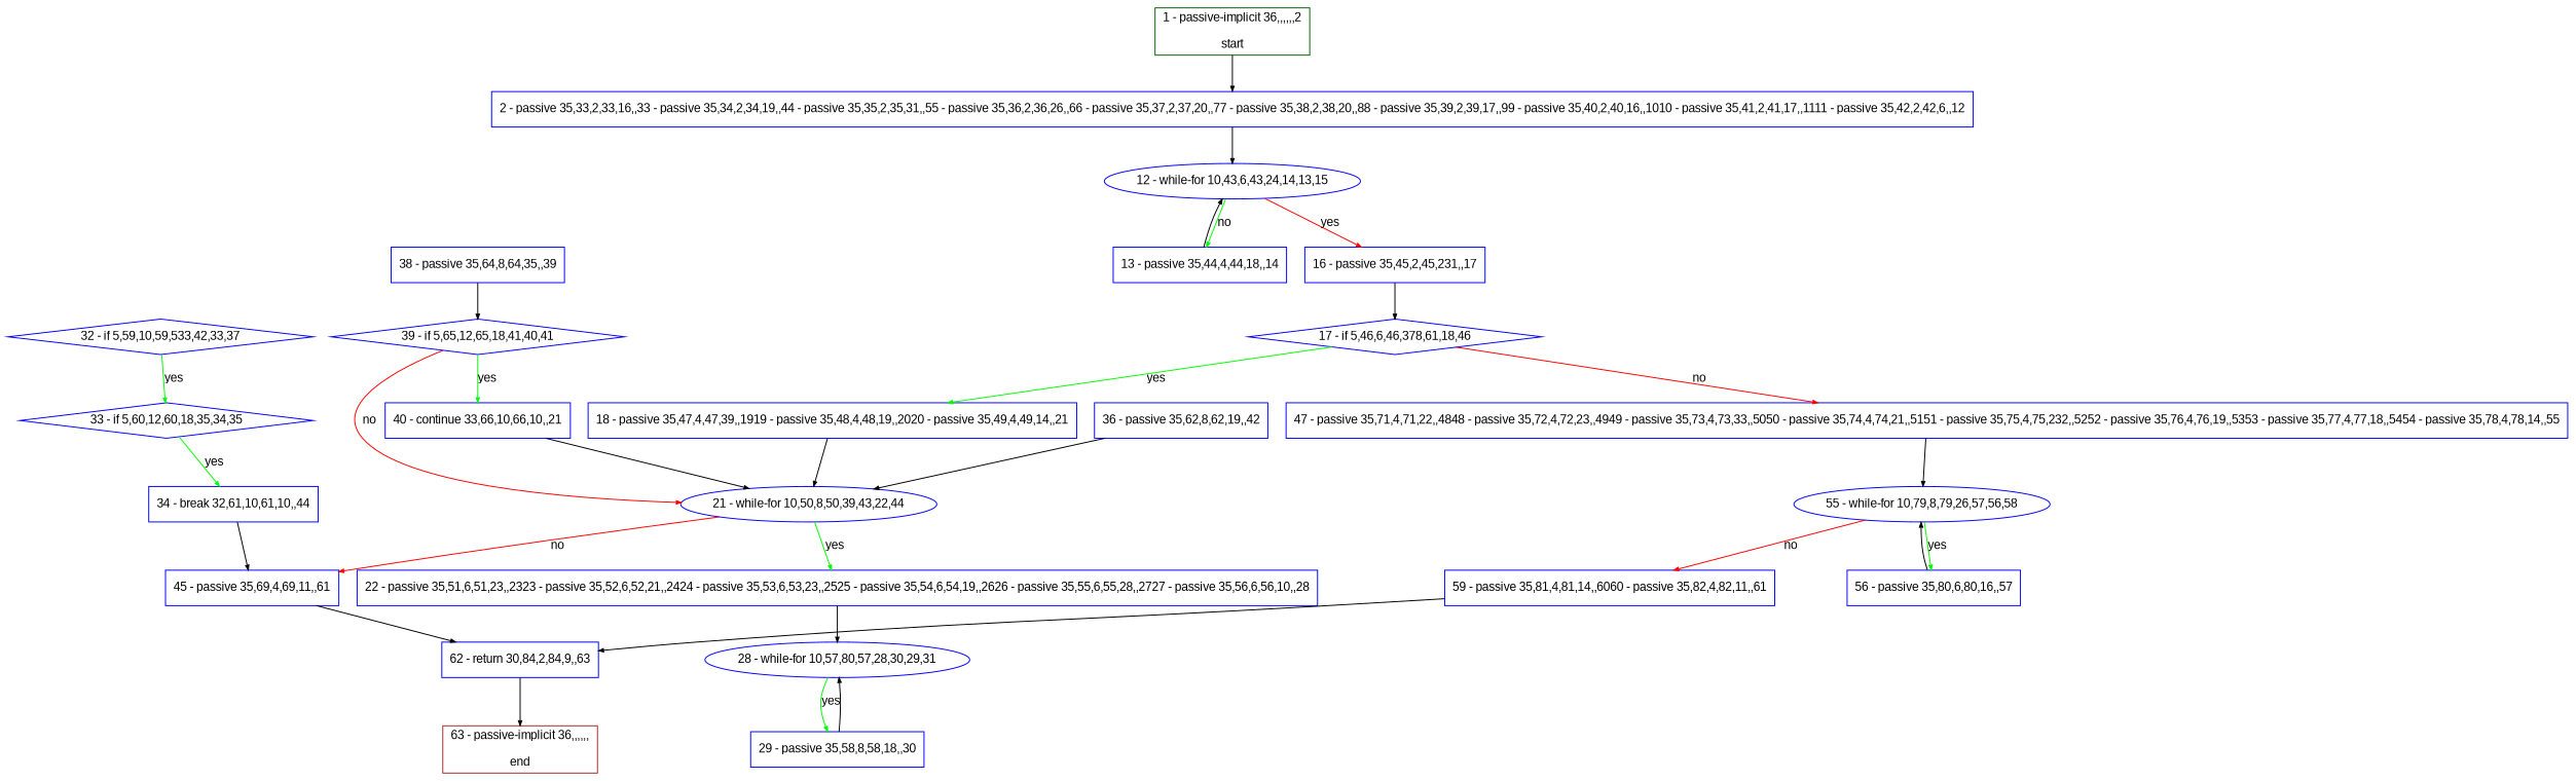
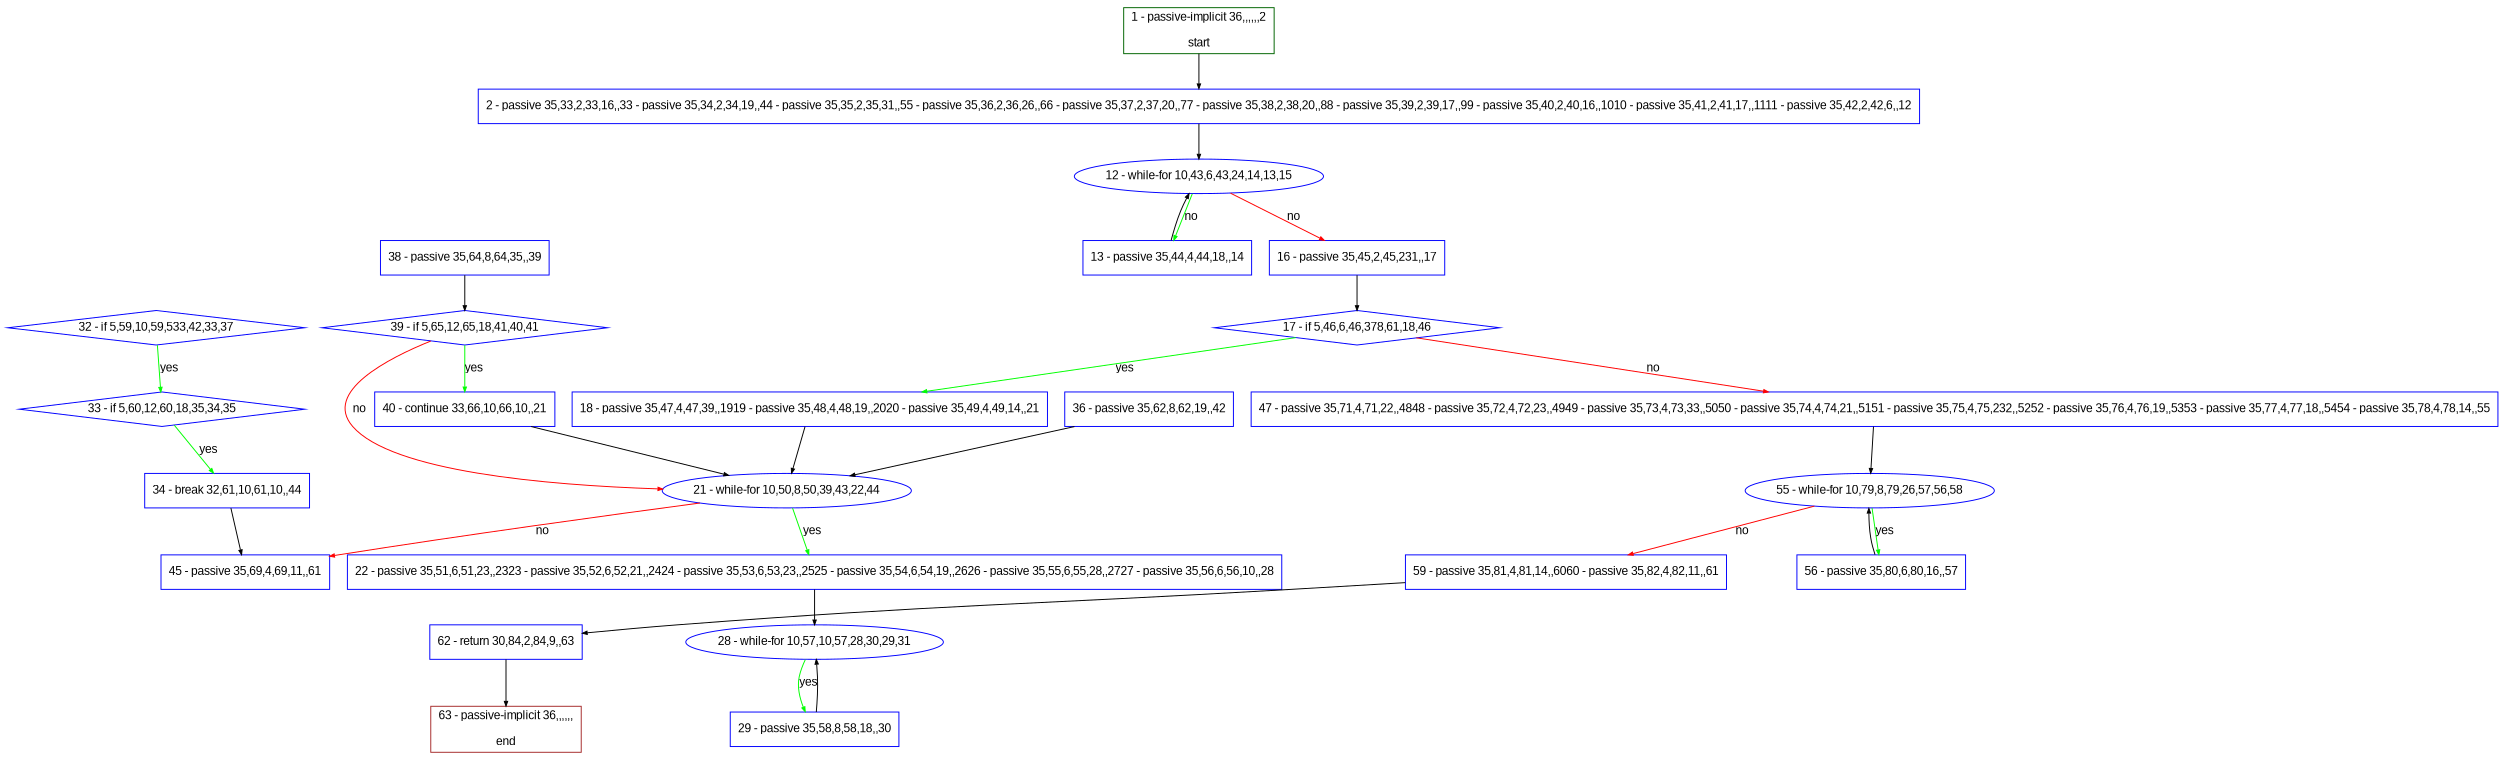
  digraph {
    bgcolor=white
    compound=true
    fillcolor="#FFFFCC"
    fontname=Arial
    fontsize=12
    pack=true
    packmode=clust
    style="rounded,filled"
    node [color="#0000ff" compound=true fillcolor="#ffffff" fixedsize=false fontname=Arial fontsize=12 node_initialized=no shape=box style=filled]
    edge [arrowhead=normal arrowsize=0.5 arrowtail=none color="#000000" compound=true dir=forward fontcolor=black fontname=Arial fontsize=12]
    n1 [label="2 - passive 35,33,2,33,16,,33 - passive 35,34,2,34,19,,44 - passive 35,35,2,35,31,,55 - passive 35,36,2,36,26,,66 - passive 35,37,2,37,20,,77 - passive 35,38,2,38,20,,88 - passive 35,39,2,39,17,,99 - passive 35,40,2,40,16,,1010 - passive 35,41,2,41,17,,1111 - passive 35,42,2,42,6,,12"]
    n2 [label="12 - while-for 10,43,6,43,24,14,13,15" shape=oval]
    n3 [label="13 - passive 35,44,4,44,18,,14"]
    n4 [label="16 - passive 35,45,2,45,231,,17"]
    n5 [color="#006400" label="1 - passive-implicit 36,,,,,,2\n\nstart"]
    n6 [label="17 - if 5,46,6,46,378,61,18,46" shape=diamond]
    n7 [label="18 - passive 35,47,4,47,39,,1919 - passive 35,48,4,48,19,,2020 - passive 35,49,4,49,14,,21"]
    n8 [label="47 - passive 35,71,4,71,22,,4848 - passive 35,72,4,72,23,,4949 - passive 35,73,4,73,33,,5050 - passive 35,74,4,74,21,,5151 - passive 35,75,4,75,232,,5252 - passive 35,76,4,76,19,,5353 - passive 35,77,4,77,18,,5454 - passive 35,78,4,78,14,,55"]
    n9 [label="21 - while-for 10,50,8,50,39,43,22,44" shape=oval]
    n10 [label="55 - while-for 10,79,8,79,26,57,56,58" shape=oval]
    n11 [label="22 - passive 35,51,6,51,23,,2323 - passive 35,52,6,52,21,,2424 - passive 35,53,6,53,23,,2525 - passive 35,54,6,54,19,,2626 - passive 35,55,6,55,28,,2727 - passive 35,56,6,56,10,,28"]
    n12 [label="45 - passive 35,69,4,69,11,,61"]
    n13 [label="56 - passive 35,80,6,80,16,,57"]
    n14 [label="59 - passive 35,81,4,81,14,,6060 - passive 35,82,4,82,11,,61"]
-   n15 [label="28 - while-for 10,57,80,57,28,30,29,31" shape=oval]
+   n15 [label="28 - while-for 10,57,10,57,28,30,29,31" shape=oval]
    n16 [label="62 - return 30,84,2,84,9,,63"]
    n17 [label="29 - passive 35,58,8,58,18,,30"]
    n18 [color="#a52a2a" label="63 - passive-implicit 36,,,,,,\n\nend"]
    n19 [label="32 - if 5,59,10,59,533,42,33,37" shape=diamond]
    n20 [label="33 - if 5,60,12,60,18,35,34,35" shape=diamond]
    n21 [label="34 - break 32,61,10,61,10,,44"]
    n22 [label="38 - passive 35,64,8,64,35,,39"]
    n23 [label="39 - if 5,65,12,65,18,41,40,41" shape=diamond]
    n24 [label="36 - passive 35,62,8,62,19,,42"]
    n25 [label="40 - continue 33,66,10,66,10,,21"]
    n1 -> n2
    n2 -> n3 [color="#00ff00" label=no]
-   n2 -> n4 [color="#ff0000" label=yes]
+   n2 -> n4 [color="#ff0000" label=no]
    n3 -> n2
    n4 -> n6
    n5 -> n1
    n6 -> n7 [color="#00ff00" label=yes]
    n6 -> n8 [color="#ff0000" label=no]
    n7 -> n9
    n8 -> n10
    n9 -> n11 [color="#00ff00" label=yes]
    n9 -> n12 [color="#ff0000" label=no]
    n10 -> n13 [color="#00ff00" label=yes]
    n10 -> n14 [color="#ff0000" label=no]
    n11 -> n15
-   n12 -> n16
    n13 -> n10
    n14 -> n16
    n15 -> n17 [color="#00ff00" label=yes]
    n16 -> n18
    n17 -> n15
    n19 -> n20 [color="#00ff00" label=yes]
    n20 -> n21 [color="#00ff00" label=yes]
    n21 -> n12
    n22 -> n23
    n23 -> n9 [color="#ff0000" label=no]
    n23 -> n25 [color="#00ff00" label=yes]
    n24 -> n9
    n25 -> n9
  }
